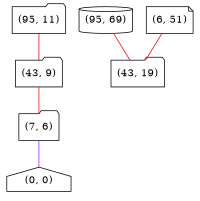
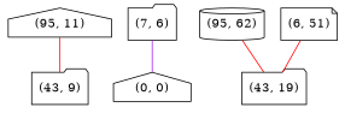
  graph {
    node [shape=folder]
    edge [color=red weight=1]
    "(43, 9)"
-   "(95, 11)"
+   "(95, 11)" [shape=house]
    "(7, 6)"
    "(0, 0)" [shape=house]
    "(43, 19)"
-   "(95, 69)" [shape=cylinder]
+   "(95, 69)" [shape=cylinder label="(95, 62)"]
    n7 [label="(6, 51)" shape=note]
-   "(43, 9)" -- "(7, 6)"
    "(95, 11)" -- "(43, 9)"
    "(7, 6)" -- "(0, 0)" [color=purple weight=4]
    "(95, 69)" -- "(43, 19)"
    n7 -- "(43, 19)"
  }
